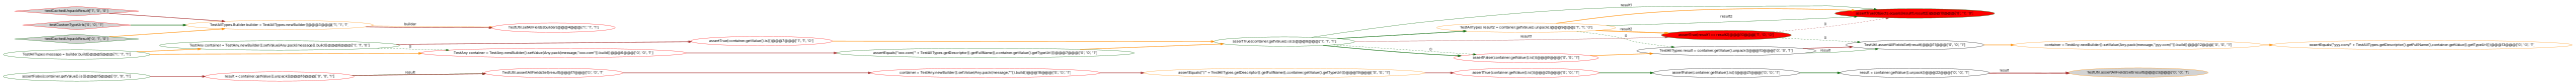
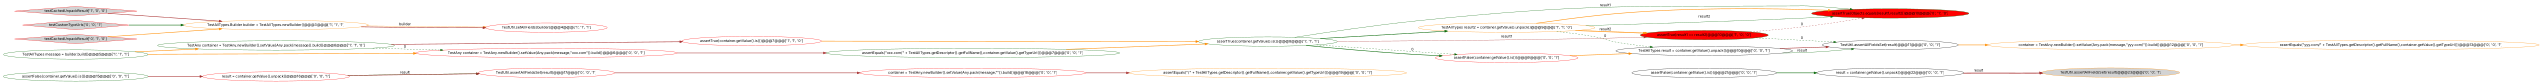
  digraph {
    fontname=Inter
    rankdir=LR
    node [color=red fillcolor=white fontname=Inter shape=ellipse style=filled]
    edge [color=brown fontname=Inter style=bold]
    n1 [label="container = TestAny.newBuilder().setValue(Any.pack(message,\"\")).build()@@@18@@@['0', '0', '1']"]
    n2 [color=darkorange label="assertEquals(\"/\" + TestAllTypes.getDescriptor().getFullName(),container.getValue().getTypeUrl())@@@19@@@['0', '0', '1']"]
-   n3 [label="assertTrue(container.getValue().is())@@@20@@@['0', '0', '1']"]
    n4 [color=darkgreen fillcolor=red label="assertTrue(Objects.equals(result1,result2))@@@10@@@['0', '1', '0']"]
    n5 [label="TestUtil.assertAllFieldsSet(result)@@@17@@@['0', '0', '1']"]
    n6 [color=black label="TestAllTypes result = container.getValue().unpack()@@@10@@@['0', '0', '1']"]
    n7 [color=black label="TestUtil.assertAllFieldsSet(result)@@@11@@@['0', '0', '1']"]
    n8 [color=darkorange label="container = TestAny.newBuilder().setValue(Any.pack(message,\"yyy.com/\")).build()@@@12@@@['0', '0', '1']"]
    n9 [label="assertTrue(container.getValue().is())@@@7@@@['1', '1', '0']"]
    n10 [color=darkgreen label="assertTrue(container.getValue().is())@@@8@@@['1', '1', '1']"]
    n11 [label="assertFalse(container.getValue().is())@@@9@@@['0', '0', '1']"]
    n12 [color=darkgreen fillcolor=red label="assertTrue(result1 == result2)@@@10@@@['1', '0', '0']"]
    n13 [color=darkorange label="TestAllTypes result2 = container.getValue().unpack()@@@9@@@['1', '1', '0']"]
    n14 [color=darkgreen label="TestAllTypes message = builder.build()@@@5@@@['1', '1', '1']"]
    n15 [color=darkgreen label="TestAny container = TestAny.newBuilder().setValue(Any.pack(message)).build()@@@6@@@['1', '1', '0']"]
    n16 [label="TestAny container = TestAny.newBuilder().setValue(Any.pack(message,\"xxx.com\")).build()@@@6@@@['0', '0', '1']"]
    n17 [color=darkgreen label="assertEquals(\"xxx.com/\" + TestAllTypes.getDescriptor().getFullName(),container.getValue().getTypeUrl())@@@7@@@['0', '0', '1']"]
    n18 [label="result = container.getValue().unpack()@@@16@@@['0', '0', '1']"]
    n19 [color=black label="assertFalse(container.getValue().is())@@@21@@@['0', '0', '1']"]
    n20 [color=black label="result = container.getValue().unpack()@@@22@@@['0', '0', '1']"]
    n21 [color=darkorange fillcolor=lightgray label="TestUtil.assertAllFieldsSet(result)@@@23@@@['0', '0', '1']"]
    n22 [label="TestUtil.setAllFields(builder)@@@4@@@['1', '1', '1']"]
    n23 [color=darkorange label="assertEquals(\"yyy.com/\" + TestAllTypes.getDescriptor().getFullName(),container.getValue().getTypeUrl())@@@13@@@['0', '0', '1']"]
    n24 [fillcolor=lightgray label="testCachedUnpackResult['1', '0', '0']" shape=diamond]
    n25 [color=darkorange label="TestAllTypes.Builder builder = TestAllTypes.newBuilder()@@@3@@@['1', '1', '1']"]
    n26 [fillcolor=lightgray label="testCustomTypeUrls['0', '0', '1']" shape=diamond]
-   n27 [color=darkgreen fillcolor=lightgray label="testCachedUnpackResult['0', '1', '0']" shape=diamond]
+   n27 [fillcolor=lightgray label="testCachedUnpackResult['0', '1', '0']" shape=diamond]
    n28 [color=darkgreen label="assertFalse(container.getValue().is())@@@15@@@['0', '0', '1']"]
    n1 -> n2
-   n2 -> n3
-   n3 -> n19 [color=darkgreen]
    n5 -> n1
    n6 -> n7 [color=darkgreen label=result style=solid]
    n6 -> n7
    n7 -> n8 [color=darkorange]
    n8 -> n23 [color=darkorange]
    n9 -> n10 [color=darkorange]
    n10 -> n4 [color=darkgreen label=result1 style=solid]
    n10 -> n11 [color=darkgreen]
    n10 -> n11 [color=darkgreen label=0 style=dashed]
    n10 -> n12 [label=result1 style=solid]
    n10 -> n13 [color=darkgreen]
    n11 -> n6 [color=darkorange]
    n12 -> n4 [label=0 style=dashed]
    n12 -> n7 [color=darkgreen label=0 style=dashed]
    n13 -> n4 [color=darkorange]
    n13 -> n4 [color=darkgreen label=result2 style=solid]
    n13 -> n6 [color=darkgreen label=0 style=dashed]
    n13 -> n12 [color=darkorange]
    n13 -> n12 [color=darkorange label=result2 style=solid]
    n14 -> n15 [color=darkorange]
    n14 -> n16 [color=darkorange]
    n15 -> n9
    n15 -> n16 [color=darkgreen label=0 style=dashed]
    n16 -> n17
    n17 -> n10 [color=darkorange]
    n18 -> n5 [color=darkgreen label=result style=solid]
    n18 -> n5
    n19 -> n20 [color=darkgreen]
    n20 -> n21 [label=result style=solid]
    n20 -> n21
    n24 -> n25
    n25 -> n22 [color=darkorange label=builder style=solid]
    n25 -> n22
    n26 -> n25 [color=darkgreen]
    n27 -> n25 [color=darkorange]
    n28 -> n18
  }
